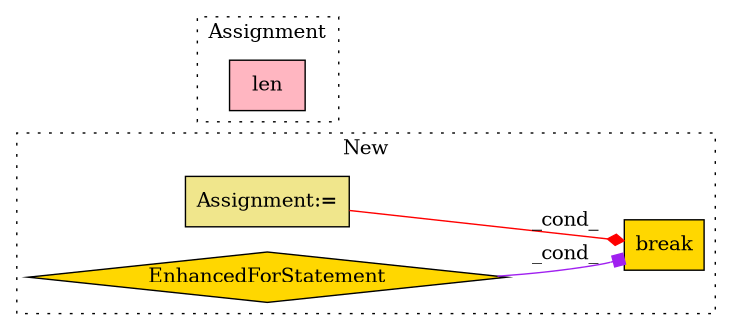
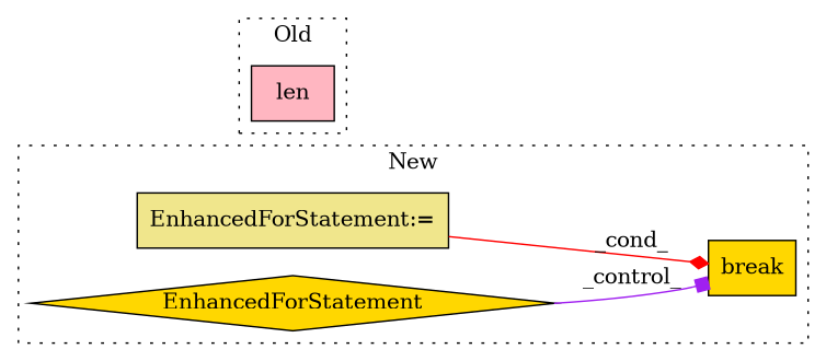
  digraph {
    rankdir=LR
    node [fillcolor=gold l="57,2" s="4170,4264" shape=box style=filled]
    n1 [a=10 l=6 label=break s=4357]
-   n2 [a=7 fillcolor=khaki label="Assignment:="]
+   n2 [a=7 fillcolor=khaki label="EnhancedForStatement:="]
    n3 [a=70 label=EnhancedForStatement shape=diamond]
    n4 [a=32 fillcolor=lightpink l="4,1" label=len s="4130,4137"]
    subgraph cluster_1 {
      label=New
      style=dotted
      n1
      n2
      n3
    }
    subgraph cluster_2 {
-     label=Assignment
+     label=Old
      style=dotted
      n4
    }
    n2 -> n1 [arrowhead=diamond color=red label=_cond_]
-   n3 -> n1 [arrowhead=box color=purple label=_cond_]
+   n3 -> n1 [arrowhead=box color=purple label=_control_]
  }
